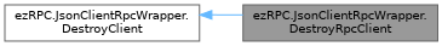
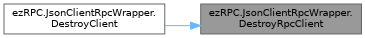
  digraph {
    rankdir=RL
    node [fontname=Helvetica fontsize=10 shape=box style=filled]
    n1 [color=gray40 fillcolor=grey60 fontcolor=black height=0.2 label="ezRPC.JsonClientRpcWrapper.\lDestroyRpcClient" width=0.4]
    n2 [color=grey40 fillcolor=white height=0.2 label="ezRPC.JsonClientRpcWrapper.\lDestroyClient" width=0.4]
-   n2 -> n1 [color=steelblue1 dir=back fontname=Helvetica fontsize=10 labelfontname=Helvetica labelfontsize=10 style=solid]
+   n1 -> n2 [color=steelblue1 dir=back fontname=Helvetica fontsize=10 labelfontname=Helvetica labelfontsize=10 style=solid]
  }
